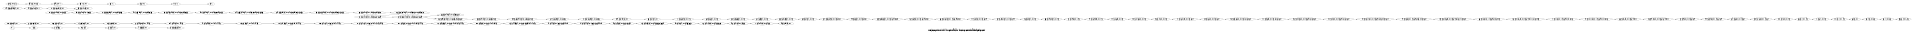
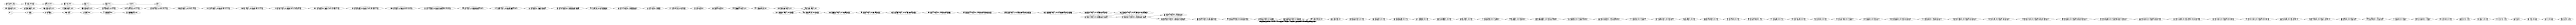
  digraph {
    label="Tree-decomposition of width 4 for register allocator (function _process_thread_shell_peek_process)"
    rankdir=LR
    n1 [label="0 | : "]
    n2 [label="1 | 55 : "]
    n3 [label="2 | 54 55 : "]
    n4 [label="108 | 54 : "]
    n5 [label="3 | 5 54 : 0 1 "]
    n6 [label="4 | 5 53 54 : 0 1 "]
    n7 [label="5 | 5 52 53 54 : 0 1 "]
    n8 [label="107 | 5 52 54 : 0 1 "]
    n9 [label="6 | 5 51 52 54 : 0 1 "]
    n10 [label="106 | 5 51 54 : 0 1 "]
    n11 [label="7 | 5 50 51 54 : 0 1 "]
    n12 [label="105 | 5 50 54 : 0 1 "]
    n13 [label="8 | 5 49 50 54 : 0 1 44 45 "]
    n14 [label="104 | 5 49 54 : 0 1 44 45 "]
    n15 [label="9 | 5 48 49 54 : 0 1 40 41 44 45 "]
    n16 [label="103 | 5 48 54 : 0 1 40 41 44 45 "]
    n17 [label="10 | 5 47 48 54 : 0 1 36 37 40 41 44 45 "]
    n18 [label="102 | 5 47 54 : 0 1 36 37 40 41 44 45 "]
    n19 [label="11 | 5 46 47 54 : 0 1 36 37 40 41 42 43 44 45 "]
    n20 [label="101 | 5 46 54 : 0 1 36 37 40 41 42 43 44 45 "]
    n21 [label="12 | 5 45 46 54 : 0 1 36 37 40 41 42 43 44 45 "]
    n22 [label="100 | 5 45 54 : 0 1 36 37 40 41 42 43 "]
    n23 [label="13 | 5 44 45 54 : 0 1 36 37 38 39 40 41 42 43 "]
    n24 [label="99 | 5 44 54 : 0 1 36 37 38 39 40 41 "]
    n25 [label="14 | 5 43 44 54 : 0 1 36 37 38 39 40 41 "]
    n26 [label="98 | 5 43 54 : 0 1 36 37 38 39 "]
    n27 [label="15 | 5 42 43 54 : 0 1 34 35 36 37 38 39 "]
    n28 [label="97 | 5 42 54 : 0 1 34 35 36 37 "]
    n29 [label="16 | 5 41 42 54 : 0 1 34 35 36 37 "]
    n30 [label="96 | 5 41 54 : 0 1 34 35 "]
    n31 [label="17 | 5 40 41 54 : 0 1 34 35 "]
    n32 [label="95 | 5 40 54 : 0 1 "]
+   n33 [label="18 | 5 39 40 54 : 0 1 "]
    n34 [label="19 | 5 38 39 40 54 : 0 1 "]
    n35 [label="94 | 5 38 40 54 : 0 1 "]
    n36 [label="20 | 5 37 38 40 54 : 0 1 "]
    n37 [label="93 | 5 37 40 54 : 0 1 "]
    n38 [label="21 | 5 36 37 40 54 : 0 1 32 33 "]
    n39 [label="92 | 5 36 40 54 : 0 1 32 33 "]
    n40 [label="22 | 5 35 36 40 54 : 0 1 28 29 32 33 "]
    n41 [label="91 | 5 35 40 54 : 0 1 28 29 32 33 "]
    n42 [label="23 | 5 34 35 40 54 : 0 1 24 25 28 29 32 33 "]
    n43 [label="90 | 5 34 40 54 : 0 1 24 25 28 29 32 33 "]
    n44 [label="24 | 5 33 34 40 54 : 0 1 24 25 28 29 30 31 32 33 "]
    n45 [label="89 | 5 33 40 54 : 0 1 24 25 28 29 30 31 32 33 "]
    n46 [label="25 | 5 32 33 40 54 : 0 1 24 25 28 29 30 31 32 33 "]
    n47 [label="88 | 5 32 40 54 : 0 1 24 25 28 29 30 31 "]
    n48 [label="26 | 5 31 32 40 54 : 0 1 24 25 26 27 28 29 30 31 "]
    n49 [label="87 | 5 31 40 54 : 0 1 24 25 26 27 28 29 "]
    n50 [label="27 | 5 30 31 40 54 : 0 1 24 25 26 27 28 29 "]
    n51 [label="86 | 5 30 40 54 : 0 1 24 25 26 27 "]
    n52 [label="28 | 5 29 30 40 54 : 0 1 22 23 24 25 26 27 "]
    n53 [label="85 | 5 29 40 54 : 0 1 22 23 24 25 "]
    n54 [label="29 | 5 28 29 40 54 : 0 1 22 23 24 25 "]
    n55 [label="84 | 5 28 40 54 : 0 1 22 23 "]
    n56 [label="30 | 5 27 28 40 54 : 0 1 22 23 "]
    n57 [label="109 | 5 27 40 54 : 0 1 "]
    n58 [label="83 | 5 27 54 : 0 1 "]
    n59 [label="31 | 5 26 27 54 : 0 1 4 5 "]
    n60 [label="82 | 5 26 54 : 0 1 4 5 "]
    n61 [label="32 | 5 25 26 54 : 0 1 4 5 "]
    n62 [label="81 | 5 25 54 : 0 1 4 5 "]
    n63 [label="33 | 5 24 25 54 : 0 1 4 5 "]
    n64 [label="80 | 5 24 54 : 0 1 4 5 "]
    n65 [label="34 | 5 23 24 54 : 0 1 4 5 20 21 "]
    n66 [label="79 | 5 23 54 : 0 1 4 5 20 21 "]
    n67 [label="35 | 5 22 23 54 : 0 1 4 5 18 19 20 21 "]
    n68 [label="78 | 5 22 54 : 0 1 4 5 18 19 20 21 "]
    n69 [label="36 | 5 21 22 54 : 0 1 4 5 18 19 20 21 "]
    n70 [label="77 | 5 21 54 : 0 1 4 5 18 19 "]
    n71 [label="37 | 5 20 21 54 : 0 1 4 5 18 19 "]
    n72 [label="76 | 5 20 54 : 0 1 4 5 "]
    n73 [label="38 | 5 19 20 54 : 0 1 4 5 "]
    n74 [label="75 | 5 19 20 : 0 1 4 5 "]
    n75 [label="39 | 5 18 19 20 : 0 1 4 5 "]
    n76 [label="74 | 5 18 20 : 0 1 4 5 "]
    n77 [label="40 | 5 17 18 20 : 0 1 4 5 "]
    n78 [label="73 | 5 17 20 : 0 1 4 5 "]
    n79 [label="41 | 5 16 17 20 : 0 1 4 5 16 17 "]
    n80 [label="72 | 5 16 20 : 0 1 4 5 16 17 "]
    n81 [label="42 | 5 15 16 20 : 0 1 4 5 12 13 16 17 "]
    n82 [label="71 | 5 15 20 : 0 1 4 5 12 13 16 17 "]
    n83 [label="43 | 5 14 15 20 : 0 1 4 5 8 9 12 13 16 17 "]
    n84 [label="70 | 5 14 20 : 0 1 4 5 8 9 12 13 16 17 "]
    n85 [label="44 | 5 13 14 20 : 0 1 4 5 8 9 12 13 14 15 16 17 "]
    n86 [label="69 | 5 13 20 : 0 1 4 5 8 9 12 13 14 15 16 17 "]
    n87 [label="45 | 5 12 13 20 : 0 1 4 5 8 9 12 13 14 15 16 17 "]
    n88 [label="68 | 5 12 20 : 0 1 4 5 8 9 12 13 14 15 "]
    n89 [label="46 | 5 11 12 20 : 0 1 4 5 8 9 10 11 12 13 14 15 "]
    n90 [label="67 | 5 11 20 : 0 1 4 5 8 9 10 11 12 13 "]
    n91 [label="47 | 5 10 11 20 : 0 1 4 5 8 9 10 11 12 13 "]
    n92 [label="66 | 5 10 20 : 0 1 4 5 8 9 10 11 "]
    n93 [label="48 | 5 9 10 20 : 0 1 4 5 6 7 8 9 10 11 "]
    n94 [label="65 | 5 9 20 : 0 1 4 5 6 7 8 9 "]
    n95 [label="49 | 5 8 9 20 : 0 1 4 5 6 7 8 9 "]
    n96 [label="64 | 5 8 20 : 0 1 4 5 6 7 "]
    n97 [label="50 | 5 7 8 20 : 0 1 4 5 6 7 "]
    n98 [label="110 | 5 7 20 : 0 1 4 5 "]
    n99 [label="63 | 5 7 : 0 1 4 5 "]
    n100 [label="51 | 5 6 7 : 0 1 4 5 "]
    n101 [label="111 | 5 7 : 0 1 4 5 "]
    n102 [label="62 | 5 : 0 1 "]
    n103 [label="52 | 4 5 : 0 1 2 3 "]
    n104 [label="61 | 4 : 0 1 2 3 "]
    n105 [label="53 | 3 4 : 0 1 2 3 "]
    n106 [label="60 | 3 : 0 1 2 3 "]
    n107 [label="54 | 2 3 : 0 1 2 3 "]
    n108 [label="59 | 2 : 0 1 "]
    n109 [label="55 | 1 2 : 0 1 "]
    n110 [label="58 | 1 : "]
    n111 [label="56 | 0 1 : "]
    n112 [label="112 | 1 : "]
    n113 [label="57 | : "]
    n1 -> n2
    n2 -> n3
    n3 -> n4
    n4 -> n5
    n5 -> n6
    n6 -> n7
    n8 -> n9
    n9 -> n10
    n10 -> n11
    n11 -> n12
    n12 -> n13
    n13 -> n14
    n14 -> n15
    n15 -> n16
    n16 -> n17
    n17 -> n18
    n18 -> n19
    n19 -> n20
    n20 -> n21
    n21 -> n22
    n22 -> n23
    n23 -> n24
    n24 -> n25
    n25 -> n26
    n26 -> n27
    n27 -> n28
    n28 -> n29
    n29 -> n30
    n30 -> n31
    n31 -> n32
+   n32 -> n33
+   n33 -> n34
    n34 -> n35
    n35 -> n36
    n36 -> n37
    n38 -> n37
    n38 -> n39
    n39 -> n40
    n40 -> n41
    n41 -> n42
    n42 -> n43
    n43 -> n44
    n44 -> n45
    n45 -> n46
    n46 -> n47
    n47 -> n48
    n49 -> n48
    n49 -> n50
    n50 -> n51
    n50 -> n52
    n52 -> n53
    n53 -> n54
    n54 -> n55
    n55 -> n56
    n56 -> n57
    n57 -> n58
    n58 -> n59
    n59 -> n60
    n60 -> n61
    n61 -> n62
    n62 -> n63
    n63 -> n64
    n64 -> n65
    n65 -> n66
    n66 -> n67
    n67 -> n68
    n68 -> n69
    n69 -> n70
    n70 -> n71
    n71 -> n72
    n72 -> n73
    n73 -> n74
    n74 -> n75
    n75 -> n76
    n76 -> n77
    n77 -> n78
    n78 -> n79
    n79 -> n80
    n80 -> n81
    n81 -> n82
    n82 -> n83
    n83 -> n84
    n84 -> n85
    n85 -> n86
    n86 -> n87
    n87 -> n88
    n88 -> n89
    n89 -> n90
    n90 -> n91
    n91 -> n92
    n92 -> n93
    n93 -> n94
    n94 -> n95
    n95 -> n96
    n96 -> n97
    n97 -> n98
    n98 -> n99
    n99 -> n100
    n100 -> n101
    n101 -> n102
    n102 -> n103
    n103 -> n104
    n104 -> n105
    n106 -> n107
    n107 -> n108
    n108 -> n109
    n109 -> n110
    n110 -> n111
    n111 -> n112
    n112 -> n113
  }
